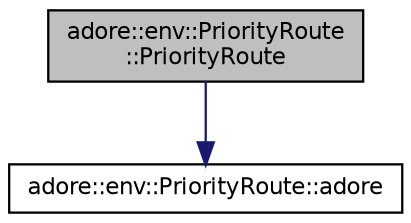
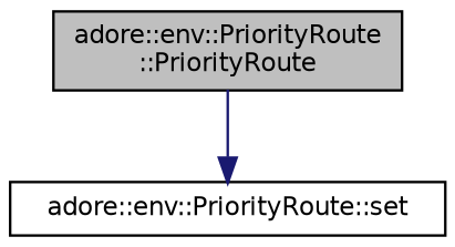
  digraph {
    rankdir=TB
    node [color=black fontname=Helvetica fontsize=10 shape=record style=filled]
    n1 [fillcolor=grey75 fontcolor=black height=0.2 label="adore::env::PriorityRoute\l::PriorityRoute" width=0.4]
-   n2 [fillcolor=white height=0.2 label="adore::env::PriorityRoute::adore" width=0.4]
+   n2 [fillcolor=white height=0.2 label="adore::env::PriorityRoute::set" width=0.4]
    n1 -> n2 [color=midnightblue fontname=Helvetica fontsize=10 labelfontname=Helvetica labelfontsize=10 style=solid]
  }
